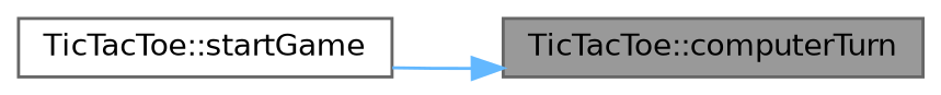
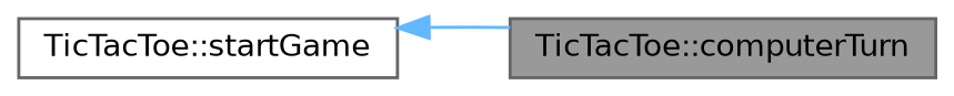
  digraph {
    rankdir=RL
    node [fontname=Helvetica fontsize=10 shape=box style=filled]
    n1 [color=gray40 fillcolor=grey60 fontcolor=black height=0.2 label="TicTacToe::computerTurn" width=0.4]
    n2 [color=grey40 fillcolor=white height=0.2 label="TicTacToe::startGame" width=0.4]
-   n1 -> n2 [color=steelblue1 dir=back fontname=Helvetica fontsize=10 labelfontname=Helvetica labelfontsize=10 style=solid]
+   n2 -> n1 [color=steelblue1 dir=back fontname=Helvetica fontsize=10 labelfontname=Helvetica labelfontsize=10 style=solid]
  }
